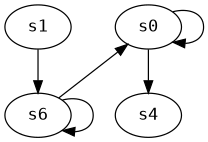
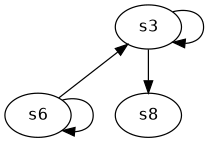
  digraph {
    fontname="DejaVu Sans Mono"
    node [fontname="DejaVu Sans Mono" player=1]
    edge [fontname="DejaVu Sans Mono"]
-   s1
    n2 [label=s6 player=0]
-   s3 [label=s0]
-   s4 [player=0]
-   s1 -> n2
+   s3
+   s4 [player=0 label=s8]
    n2 -> n2 [constraint="time % 2 == 0"]
    n2 -> s3 [constraint="time == 4 || time == 8 || time == 14 || time == 16 || time == 18"]
    s3 -> s3 [constraint="time % 4 == 0"]
    s3 -> s4
  }
